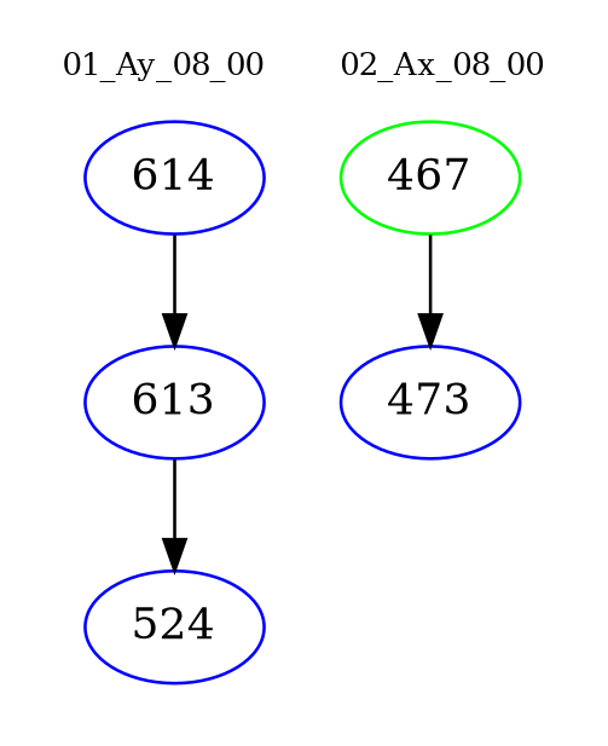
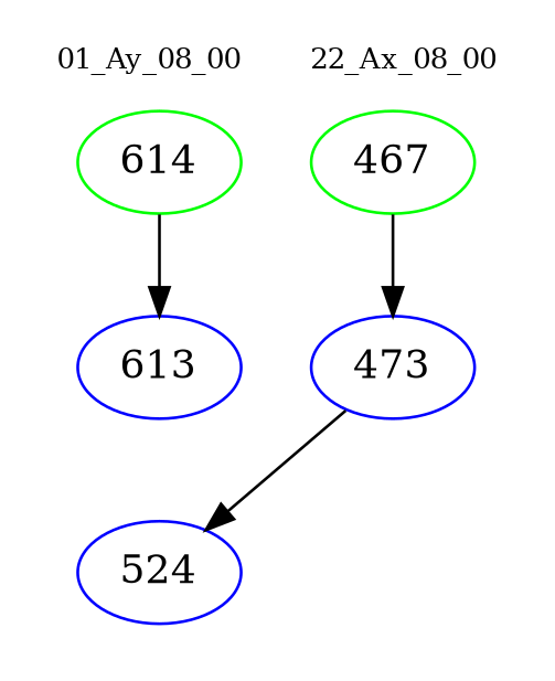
  digraph {
    fontname="DejaVu Serif"
    node [color=blue fontname="DejaVu Serif"]
    edge [color=black fontname="DejaVu Serif"]
-   n1 [label=614]
+   n1 [color=green label=614]
    n2 [label=613]
    n3 [label=524]
    n4 [color=green label=467]
    n5 [label=473]
    subgraph cluster_1 {
      color=white
      fontsize=10
      label="01_Ay_08_00"
      n1
      n2
      n3
    }
    subgraph cluster_2 {
      color=white
      fontsize=10
-     label="02_Ax_08_00"
+     label="22_Ax_08_00"
      n4
      n5
    }
    n1 -> n2
-   n2 -> n3
+   n5 -> n3
    n4 -> n5
  }
